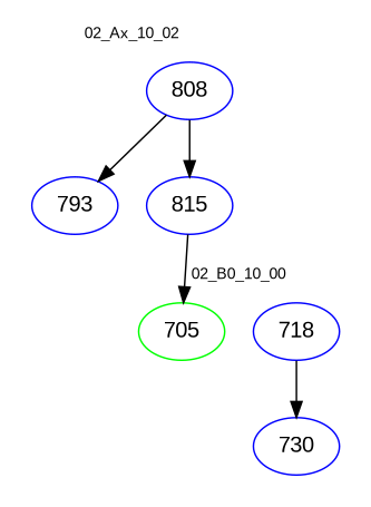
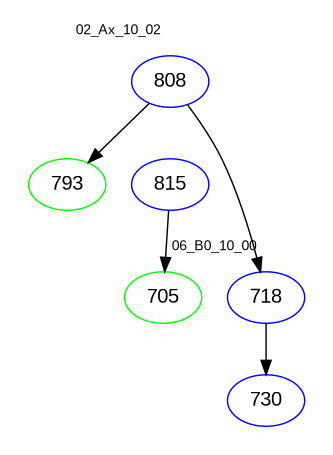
  digraph {
    fontname="Liberation Sans"
    node [color=blue fontname="Liberation Sans"]
    edge [color=black fontname="Liberation Sans"]
    n1 [label=808]
-   n2 [label=793]
+   n2 [color=green label=793]
    n3 [label=815]
    n4 [label=718]
    n5 [color=green label=705]
    n6 [label=730]
    subgraph cluster_1 {
      color=white
      fontsize=10
      label="02_Ax_10_02"
      n1
      n2
      n3
    }
    subgraph cluster_2 {
      color=white
      fontsize=10
-     label="02_B0_10_00"
+     label="06_B0_10_00"
      n4
      n5
      n6
    }
    n1 -> n2
-   n1 -> n3
+   n1 -> n4
    n3 -> n5
    n4 -> n6
  }
